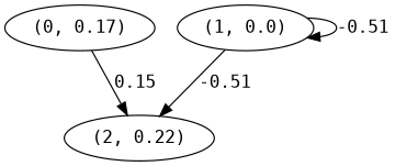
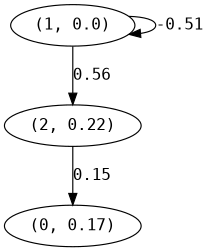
  digraph {
    fontname="DejaVu Sans Mono"
    node [fontname="DejaVu Sans Mono"]
    edge [fontname="DejaVu Sans Mono"]
    n1 [label="(0, 0.17)"]
    n2 [label="(2, 0.22)"]
    n3 [label="(1, 0.0)"]
-   n1 -> n2 [label=0.15]
-   n3 -> n2 [label=-0.51]
+   n2 -> n1 [label=0.15]
+   n3 -> n2 [label=0.56]
    n3 -> n3 [label=-0.51]
  }
